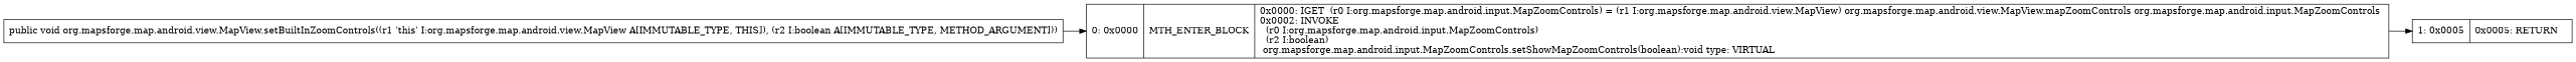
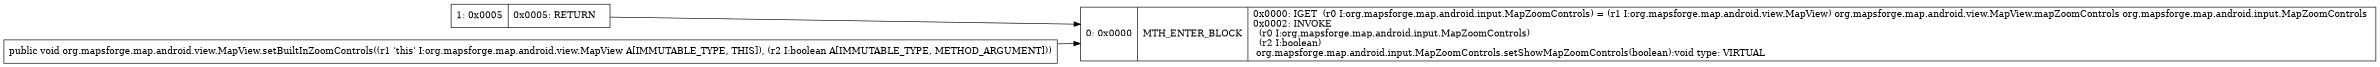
  digraph {
    rankdir=LR
    node [shape=record]
    n1 [label="{0\:\ 0x0000|MTH_ENTER_BLOCK\l|0x0000: IGET  (r0 I:org.mapsforge.map.android.input.MapZoomControls) = (r1 I:org.mapsforge.map.android.view.MapView) org.mapsforge.map.android.view.MapView.mapZoomControls org.mapsforge.map.android.input.MapZoomControls \l0x0002: INVOKE  \l  (r0 I:org.mapsforge.map.android.input.MapZoomControls)\l  (r2 I:boolean)\l org.mapsforge.map.android.input.MapZoomControls.setShowMapZoomControls(boolean):void type: VIRTUAL \l}"]
    n2 [label="{1\:\ 0x0005|0x0005: RETURN   \l}"]
    n3 [label="{public void org.mapsforge.map.android.view.MapView.setBuiltInZoomControls((r1 'this' I:org.mapsforge.map.android.view.MapView A[IMMUTABLE_TYPE, THIS]), (r2 I:boolean A[IMMUTABLE_TYPE, METHOD_ARGUMENT])) }"]
-   n1 -> n2
+   n2 -> n1
    n3 -> n1
  }
